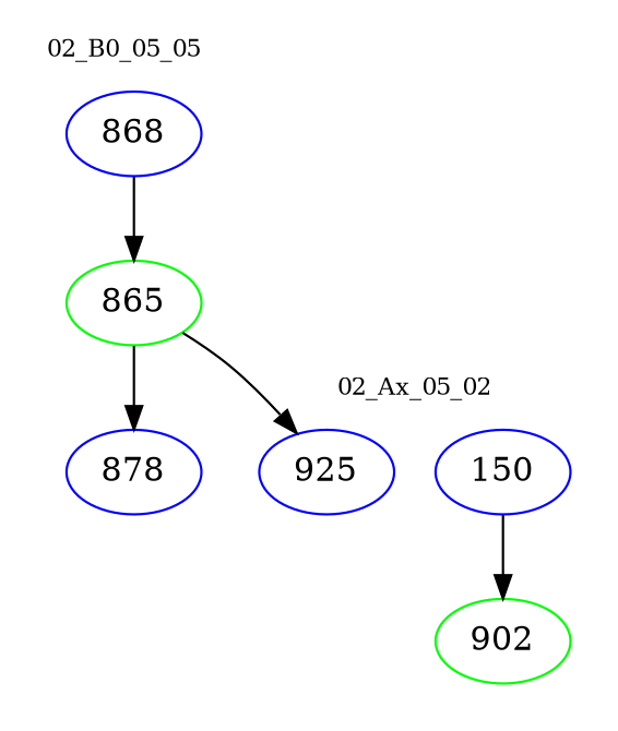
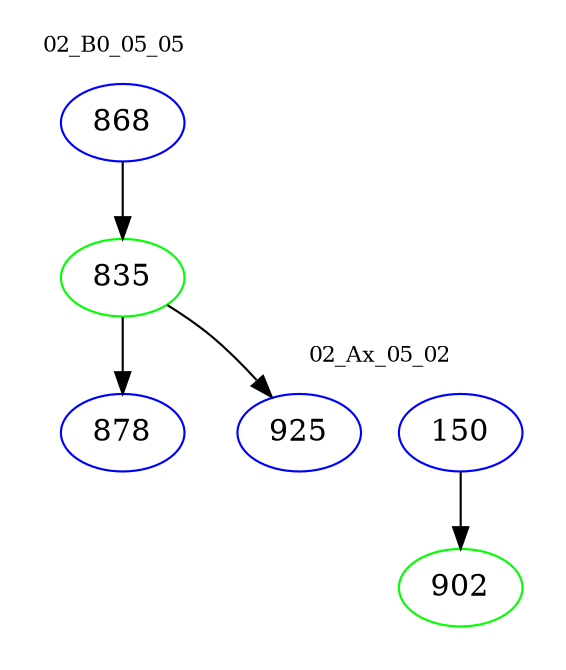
  digraph {
    node [color=blue]
    edge [color=black]
    n1 [label=150]
    n2 [color=green label=902]
    n3 [label=925]
    n4 [label=868]
-   n5 [color=green label=865]
+   n5 [color=green label=835]
    n6 [label=878]
    subgraph cluster_1 {
      color=white
      fontsize=10
      label="02_Ax_05_02"
      n1
      n2
      n3
    }
    subgraph cluster_2 {
      color=white
      fontsize=10
      label="02_B0_05_05"
      n4
      n5
      n6
    }
    n1 -> n2
    n4 -> n5
    n5 -> n3
    n5 -> n6
  }
